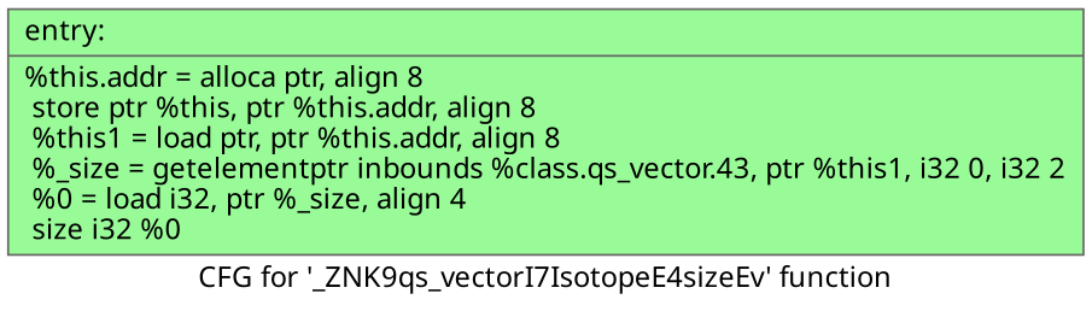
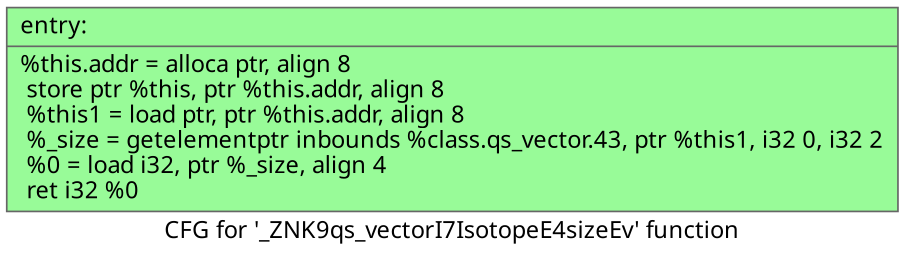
  digraph {
    label="CFG for '_ZNK9qs_vectorI7IsotopeE4sizeEv' function"
    fontname="Noto Sans"
-   n1 [color=gray40 fillcolor=palegreen fontname="Noto Sans" label="{entry:\l|  %this.addr = alloca ptr, align 8\l  store ptr %this, ptr %this.addr, align 8\l  %this1 = load ptr, ptr %this.addr, align 8\l  %_size = getelementptr inbounds %class.qs_vector.43, ptr %this1, i32 0, i32 2\l  %0 = load i32, ptr %_size, align 4\l  size i32 %0\l}" shape=record style=filled]
+   n1 [color=gray40 fillcolor=palegreen fontname="Noto Sans" label="{entry:\l|  %this.addr = alloca ptr, align 8\l  store ptr %this, ptr %this.addr, align 8\l  %this1 = load ptr, ptr %this.addr, align 8\l  %_size = getelementptr inbounds %class.qs_vector.43, ptr %this1, i32 0, i32 2\l  %0 = load i32, ptr %_size, align 4\l  ret i32 %0\l}" shape=record style=filled]
  }
